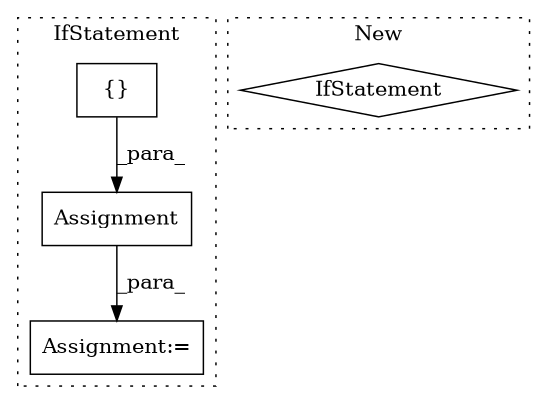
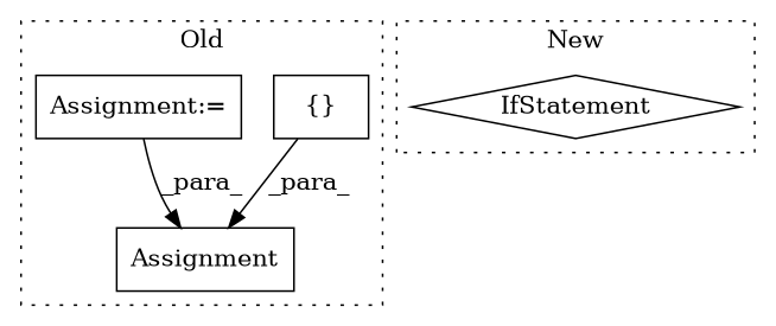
  digraph {
    node [shape=box]
    n1 [a=32 l="29,-5" label=Assignment s="2192,2319"]
    n2 [a=4 l="1,1" label="{}" s="2012,2019"]
    n3 [a=7 l=1 label="Assignment:=" s=2177]
    n4 [a=25 l="10,2" label=IfStatement s="2747,2784" shape=diamond]
    subgraph cluster_1 {
-     label=IfStatement
+     label=Old
      style=dotted
      n1
      n2
      n3
    }
    subgraph cluster_2 {
      label=New
      style=dotted
      n4
    }
-   n1 -> n3 [label=_para_]
+   n3 -> n1 [label=_para_]
    n2 -> n1 [label=_para_]
  }
